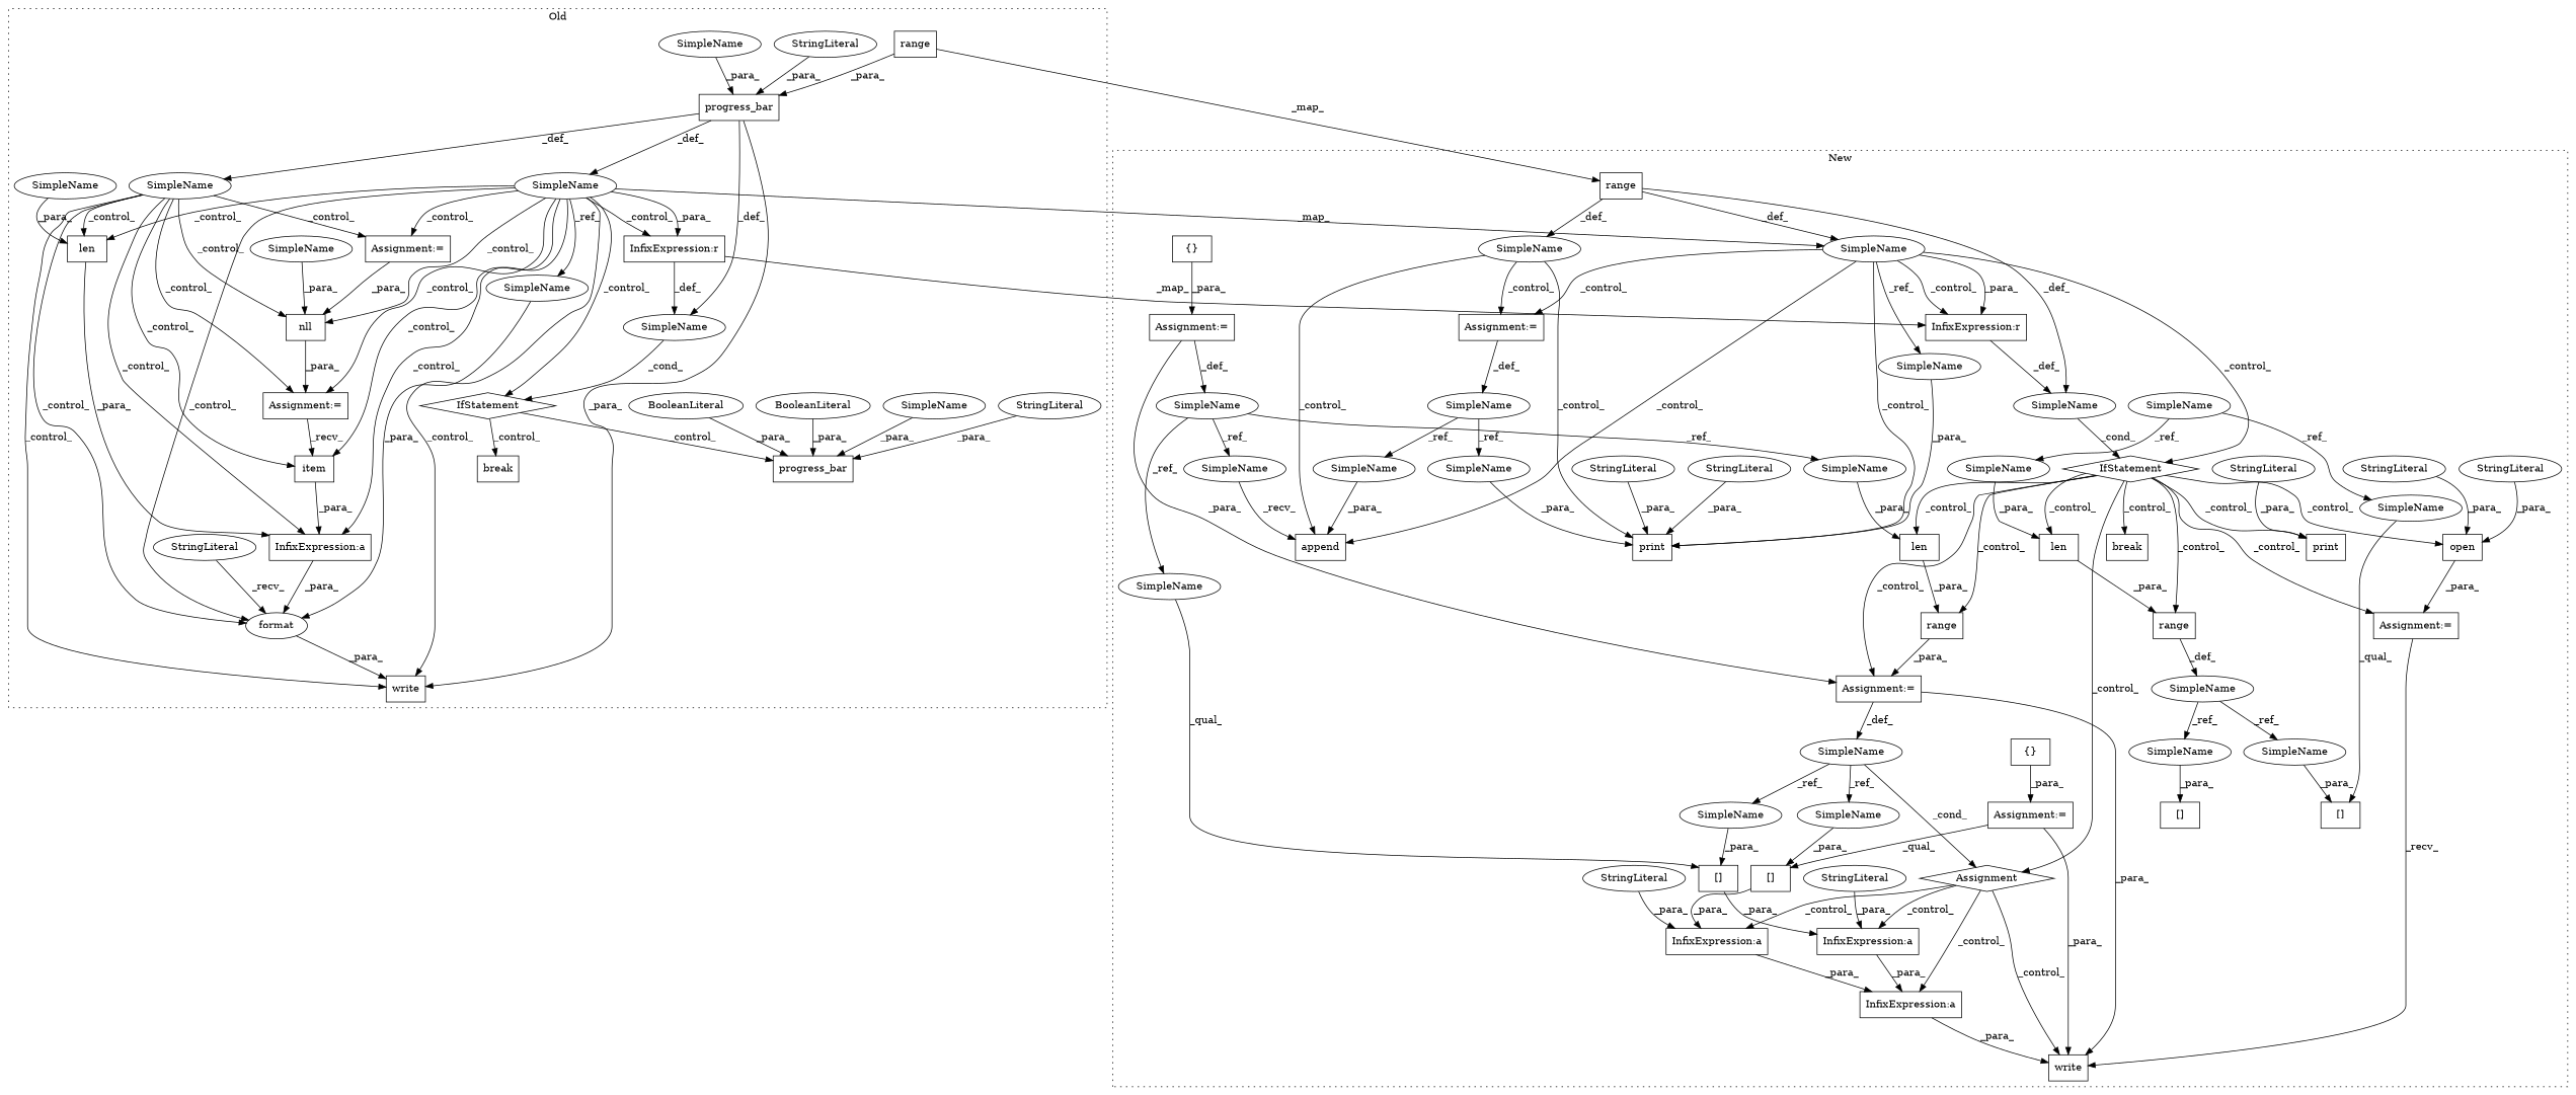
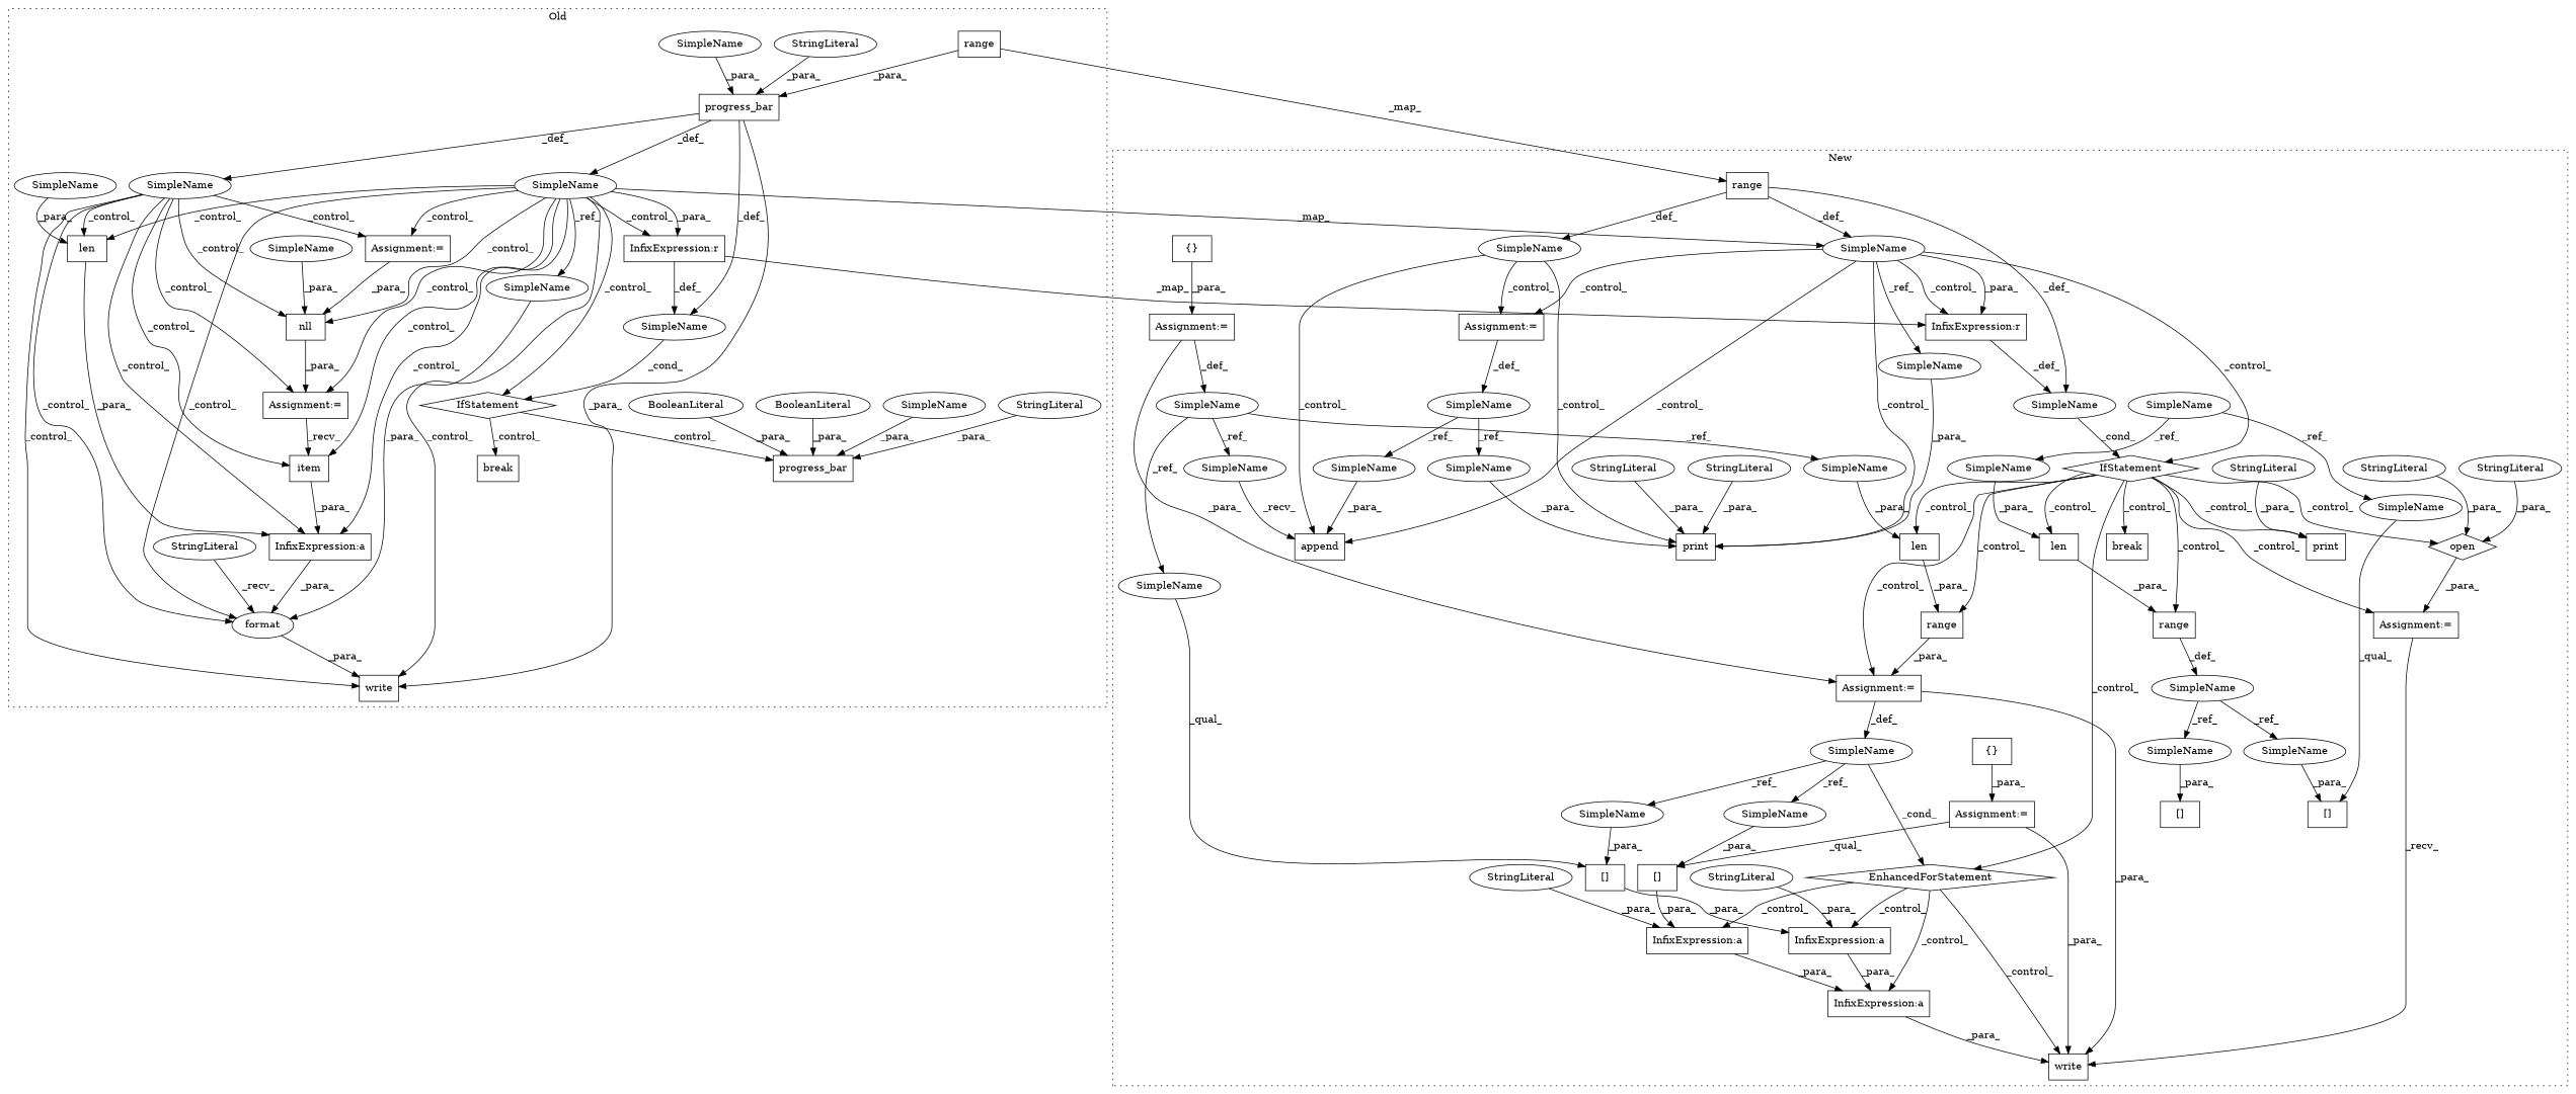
  digraph {
    node [a=42 l=1 shape=ellipse]
    n1 [a=32 l="13,1" label=progress_bar s="14217,14280" shape=box]
    n2 [l=2 label=SimpleName s=14212]
    n3 [a=32 l="13,1" label=progress_bar s="15331,15372" shape=box]
    n4 [a=9 l=4 label=BooleanLiteral s=15368]
    n5 [a=9 l=5 label=BooleanLiteral s=15362]
    n6 [a=32 l="6,1" label=range s="14230,14246" shape=box]
    n7 [a=27 l=4 label="InfixExpression:r" s=15094 shape=box]
    n8 [a=27 l=3 label="InfixExpression:a" s=15058 shape=box]
    n9 [label=SimpleName l=""]
    n10 [a=32 l=6 label=item s=15052 shape=box]
    n11 [a=10 l=6 label=break s=15116 shape=box]
    n12 [a=32 l="7,1" label=format s="15038,15070"]
    n13 [label=SimpleName l=""]
    n14 [a=45 l=9 label=StringLiteral s=14248]
    n15 [a=45 l=9 label=StringLiteral s=15352]
    n16 [a=45 l=8 label=StringLiteral s=15029]
    n17 [a=32 l="4,1" label=nll s="14994,15007" shape=box]
    n18 [a=32 l="4,1" label=len s="15061,15069" shape=box]
    n19 [a=25 l="4,2" label=IfStatement s="15088,15104" shape=diamond]
    n20 [a=7 label="Assignment:=" s=14951 shape=box]
    n21 [a=32 l="6,1" label=write s="15023,15071" shape=box]
    n22 [a=7 label="Assignment:=" s=14988 shape=box]
    n23 [l=4 label=SimpleName s=15065]
    n24 [l=4 label=SimpleName s=14998]
    n25 [l=6 label=SimpleName s=14258]
    n26 [l=2 label=SimpleName s=15045]
    n27 [l=7 label=SimpleName s=15344]
    n28 [a=32 l="6,1" label=range s="12505,12523" shape=box]
    n29 [l=2 label=SimpleName s=11118]
    n30 [a=10 l=6 label=break s=12292 shape=box]
-   n31 [a=70 l="61,2" label=Assignment s="12088,12182" shape=diamond]
+   n31 [a=70 l="61,2" label=EnhancedForStatement s="12088,12182" shape=diamond]
    n32 [a=32 l="6,1" label=range s="12157,12181" shape=box]
    n33 [a=32 l="6,1" label=range s="11123,11139" shape=box]
    n34 [a=27 l=4 label="InfixExpression:r" s=11958 shape=box]
    n35 [a=32 l="4,1" label=len s="12511,12522" shape=box]
    n36 [l=7 label=SimpleName s=11318]
    n37 [a=2 l="8,1" label="[]" s="12573,12592" shape=box]
    n38 [a=27 l=3 label="InfixExpression:a" s=12223 shape=box]
    n39 [a=27 l=3 label="InfixExpression:a" s=12243 shape=box]
    n40 [a=27 l=3 label="InfixExpression:a" s=12254 shape=box]
    n41 [a=4 l=2 label="{}" s=11053 shape=box]
    n42 [a=2 l="13,1" label="[]" s="12594,12618" shape=box]
    n43 [a=4 l=2 label="{}" s=11021 shape=box]
    n44 [a=2 l="14,1" label="[]" s="12226,12241" shape=box]
    n45 [label=SimpleName l=""]
    n46 [a=2 l="11,1" label="[]" s="12257,12269" shape=box]
    n47 [l=11 label=SimpleName s=12491]
    n48 [label=SimpleName s=12153]
    n49 [a=45 l=7 label=StringLiteral s=12247]
    n50 [a=45 l=6 label=StringLiteral s=12217]
    n51 [a=32 l="6,1" label=print s="11849,11894" shape=box]
    n52 [a=45 l=10 label=StringLiteral s=11855]
    n53 [a=45 l=15 label=StringLiteral s=11869]
    n54 [a=32 l="6,1" label=print s="12033,12077" shape=box]
    n55 [a=45 l=38 label=StringLiteral s=12039]
    n56 [l=9 label=SimpleName s=11806]
    n57 [a=32 l="7,1" label=append s="11919,11935" shape=box]
    n58 [label=SimpleName l=""]
    n59 [l=13 label=SimpleName s=10998]
    n60 [a=32 l="4,1" label=len s="12163,12180" shape=box]
    n61 [a=25 l="4,2" label=IfStatement s="11952,11968" shape=diamond]
    n62 [a=7 label="Assignment:=" s=11011 shape=box]
    n63 [a=7 label="Assignment:=" s=11815 shape=box]
    n64 [a=7 l="61,2" label="Assignment:=" s="12088,12182" shape=box]
    n65 [a=7 label="Assignment:=" s=11039 shape=box]
    n66 [a=32 l="6,1" label=write s="12210,12271" shape=box]
    n67 [a=7 label="Assignment:=" s=11993 shape=box]
-   n68 [a=32 l="5,1" label=open s="11994,12022" shape=box]
+   n68 [a=32 l="5,1" label=open s="11994,12022" shape=diamond]
    n69 [a=45 l=19 label=StringLiteral s=11999]
    n70 [a=45 l=3 label=StringLiteral s=12019]
    n71 [label=SimpleName s=12268]
    n72 [label=SimpleName s=12240]
    n73 [l=13 label=SimpleName s=12226]
    n74 [l=13 label=SimpleName s=11905]
    n75 [l=13 label=SimpleName s=12167]
    n76 [l=11 label=SimpleName s=12581]
    n77 [l=11 label=SimpleName s=12607]
    n78 [l=9 label=SimpleName s=11885]
    n79 [l=9 label=SimpleName s=11926]
    n80 [l=7 label=SimpleName s=12515]
    n81 [l=7 label=SimpleName s=12573]
    n82 [l=2 label=SimpleName s=11866]
    subgraph cluster_1 {
      label=Old
      style=dotted
      n1
      n2
      n3
      n4
      n5
      n6
      n7
      n8
      n9
      n10
      n11
      n12
      n13
      n14
      n15
      n16
      n17
      n18
      n19
      n20
      n21
      n22
      n23
      n24
      n25
      n26
      n27
    }
    subgraph cluster_2 {
      label=New
      style=dotted
      n28
      n29
      n30
      n31
      n32
      n33
      n34
      n35
      n36
      n37
      n38
      n39
      n40
      n41
      n42
      n43
      n44
      n45
      n46
      n47
      n48
      n49
      n50
      n51
      n52
      n53
      n54
      n55
      n56
      n57
      n58
      n59
      n60
      n61
      n62
      n63
      n64
      n65
      n66
      n67
      n68
      n69
      n70
      n71
      n72
      n73
      n74
      n75
      n76
      n77
      n78
      n79
      n80
      n81
      n82
    }
    n1 -> n2 [label=_def_]
    n1 -> n9 [label=_def_]
    n1 -> n13 [label=_def_]
    n1 -> n21 [label=_para_]
    n2 -> n7 [label=_control_]
    n2 -> n7 [label=_para_]
    n2 -> n8 [label=_control_]
    n2 -> n10 [label=_control_]
    n2 -> n12 [label=_control_]
    n2 -> n17 [label=_control_]
    n2 -> n18 [label=_control_]
    n2 -> n19 [label=_control_]
    n2 -> n20 [label=_control_]
    n2 -> n21 [label=_control_]
    n2 -> n22 [label=_control_]
    n2 -> n26 [label=_ref_]
    n2 -> n29 [label=_map_]
    n4 -> n3 [label=_para_]
    n5 -> n3 [label=_para_]
    n6 -> n1 [label=_para_]
    n6 -> n33 [label=_map_]
    n7 -> n13 [label=_def_]
    n7 -> n34 [label=_map_]
    n8 -> n12 [label=_para_]
    n9 -> n8 [label=_control_]
    n9 -> n10 [label=_control_]
    n9 -> n12 [label=_control_]
    n9 -> n17 [label=_control_]
    n9 -> n18 [label=_control_]
    n9 -> n20 [label=_control_]
    n9 -> n21 [label=_control_]
    n9 -> n22 [label=_control_]
    n10 -> n8 [label=_para_]
    n12 -> n21 [label=_para_]
    n13 -> n19 [label=_cond_]
    n14 -> n1 [label=_para_]
    n15 -> n3 [label=_para_]
    n16 -> n12 [label=_recv_]
    n17 -> n22 [label=_para_]
    n18 -> n8 [label=_para_]
    n19 -> n3 [label=_control_]
    n19 -> n11 [label=_control_]
    n20 -> n17 [label=_para_]
    n22 -> n10 [label=_recv_]
    n23 -> n18 [label=_para_]
    n24 -> n17 [label=_para_]
    n25 -> n1 [label=_para_]
    n26 -> n12 [label=_para_]
    n27 -> n3 [label=_para_]
    n28 -> n47 [label=_def_]
    n29 -> n34 [label=_para_]
    n29 -> n34 [label=_control_]
    n29 -> n51 [label=_control_]
    n29 -> n57 [label=_control_]
    n29 -> n61 [label=_control_]
    n29 -> n63 [label=_control_]
    n29 -> n82 [label=_ref_]
    n31 -> n38 [label=_control_]
    n31 -> n39 [label=_control_]
    n31 -> n40 [label=_control_]
    n31 -> n66 [label=_control_]
    n32 -> n64 [label=_para_]
    n33 -> n29 [label=_def_]
    n33 -> n45 [label=_def_]
    n33 -> n58 [label=_def_]
    n34 -> n45 [label=_def_]
    n35 -> n28 [label=_para_]
    n36 -> n80 [label=_ref_]
    n36 -> n81 [label=_ref_]
    n38 -> n39 [label=_para_]
    n39 -> n66 [label=_para_]
    n40 -> n39 [label=_para_]
    n41 -> n65 [label=_para_]
    n43 -> n62 [label=_para_]
    n44 -> n38 [label=_para_]
    n45 -> n61 [label=_cond_]
    n46 -> n40 [label=_para_]
    n47 -> n76 [label=_ref_]
    n47 -> n77 [label=_ref_]
    n48 -> n31 [label=_cond_]
    n48 -> n71 [label=_ref_]
    n48 -> n72 [label=_ref_]
    n49 -> n40 [label=_para_]
    n50 -> n38 [label=_para_]
    n52 -> n51 [label=_para_]
    n53 -> n51 [label=_para_]
    n55 -> n54 [label=_para_]
    n56 -> n78 [label=_ref_]
    n56 -> n79 [label=_ref_]
    n58 -> n51 [label=_control_]
    n58 -> n57 [label=_control_]
    n58 -> n63 [label=_control_]
    n59 -> n73 [label=_ref_]
    n59 -> n74 [label=_ref_]
    n59 -> n75 [label=_ref_]
    n60 -> n32 [label=_para_]
    n61 -> n28 [label=_control_]
    n61 -> n30 [label=_control_]
    n61 -> n31 [label=_control_]
    n61 -> n32 [label=_control_]
    n61 -> n35 [label=_control_]
    n61 -> n54 [label=_control_]
    n61 -> n60 [label=_control_]
    n61 -> n64 [label=_control_]
    n61 -> n67 [label=_control_]
    n61 -> n68 [label=_control_]
    n62 -> n59 [label=_def_]
    n62 -> n64 [label=_para_]
    n63 -> n56 [label=_def_]
    n64 -> n48 [label=_def_]
    n64 -> n66 [label=_para_]
    n65 -> n46 [label=_qual_]
    n65 -> n66 [label=_para_]
    n67 -> n66 [label=_recv_]
    n68 -> n67 [label=_para_]
    n69 -> n68 [label=_para_]
    n70 -> n68 [label=_para_]
    n71 -> n46 [label=_para_]
    n72 -> n44 [label=_para_]
    n73 -> n44 [label=_qual_]
    n74 -> n57 [label=_recv_]
    n75 -> n60 [label=_para_]
    n76 -> n37 [label=_para_]
    n77 -> n42 [label=_para_]
    n78 -> n51 [label=_para_]
    n79 -> n57 [label=_para_]
    n80 -> n35 [label=_para_]
    n81 -> n37 [label=_qual_]
    n82 -> n51 [label=_para_]
  }
